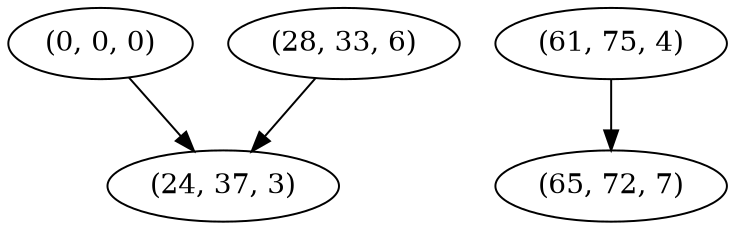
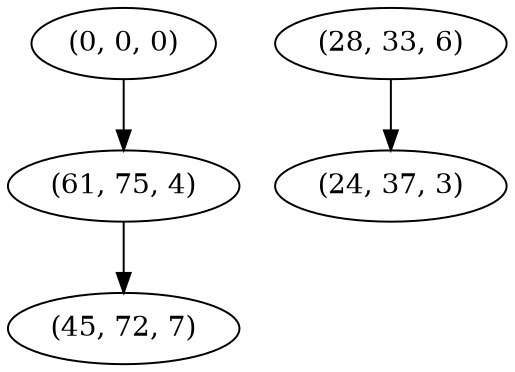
  digraph {
    "(0, 0, 0)"
    "(24, 37, 3)"
    "(28, 33, 6)"
    "(61, 75, 4)"
-   "(65, 72, 7)"
-   "(0, 0, 0)" -> "(24, 37, 3)"
+   "(65, 72, 7)" [label="(45, 72, 7)"]
+   "(0, 0, 0)" -> "(61, 75, 4)"
    "(28, 33, 6)" -> "(24, 37, 3)"
    "(61, 75, 4)" -> "(65, 72, 7)"
  }
